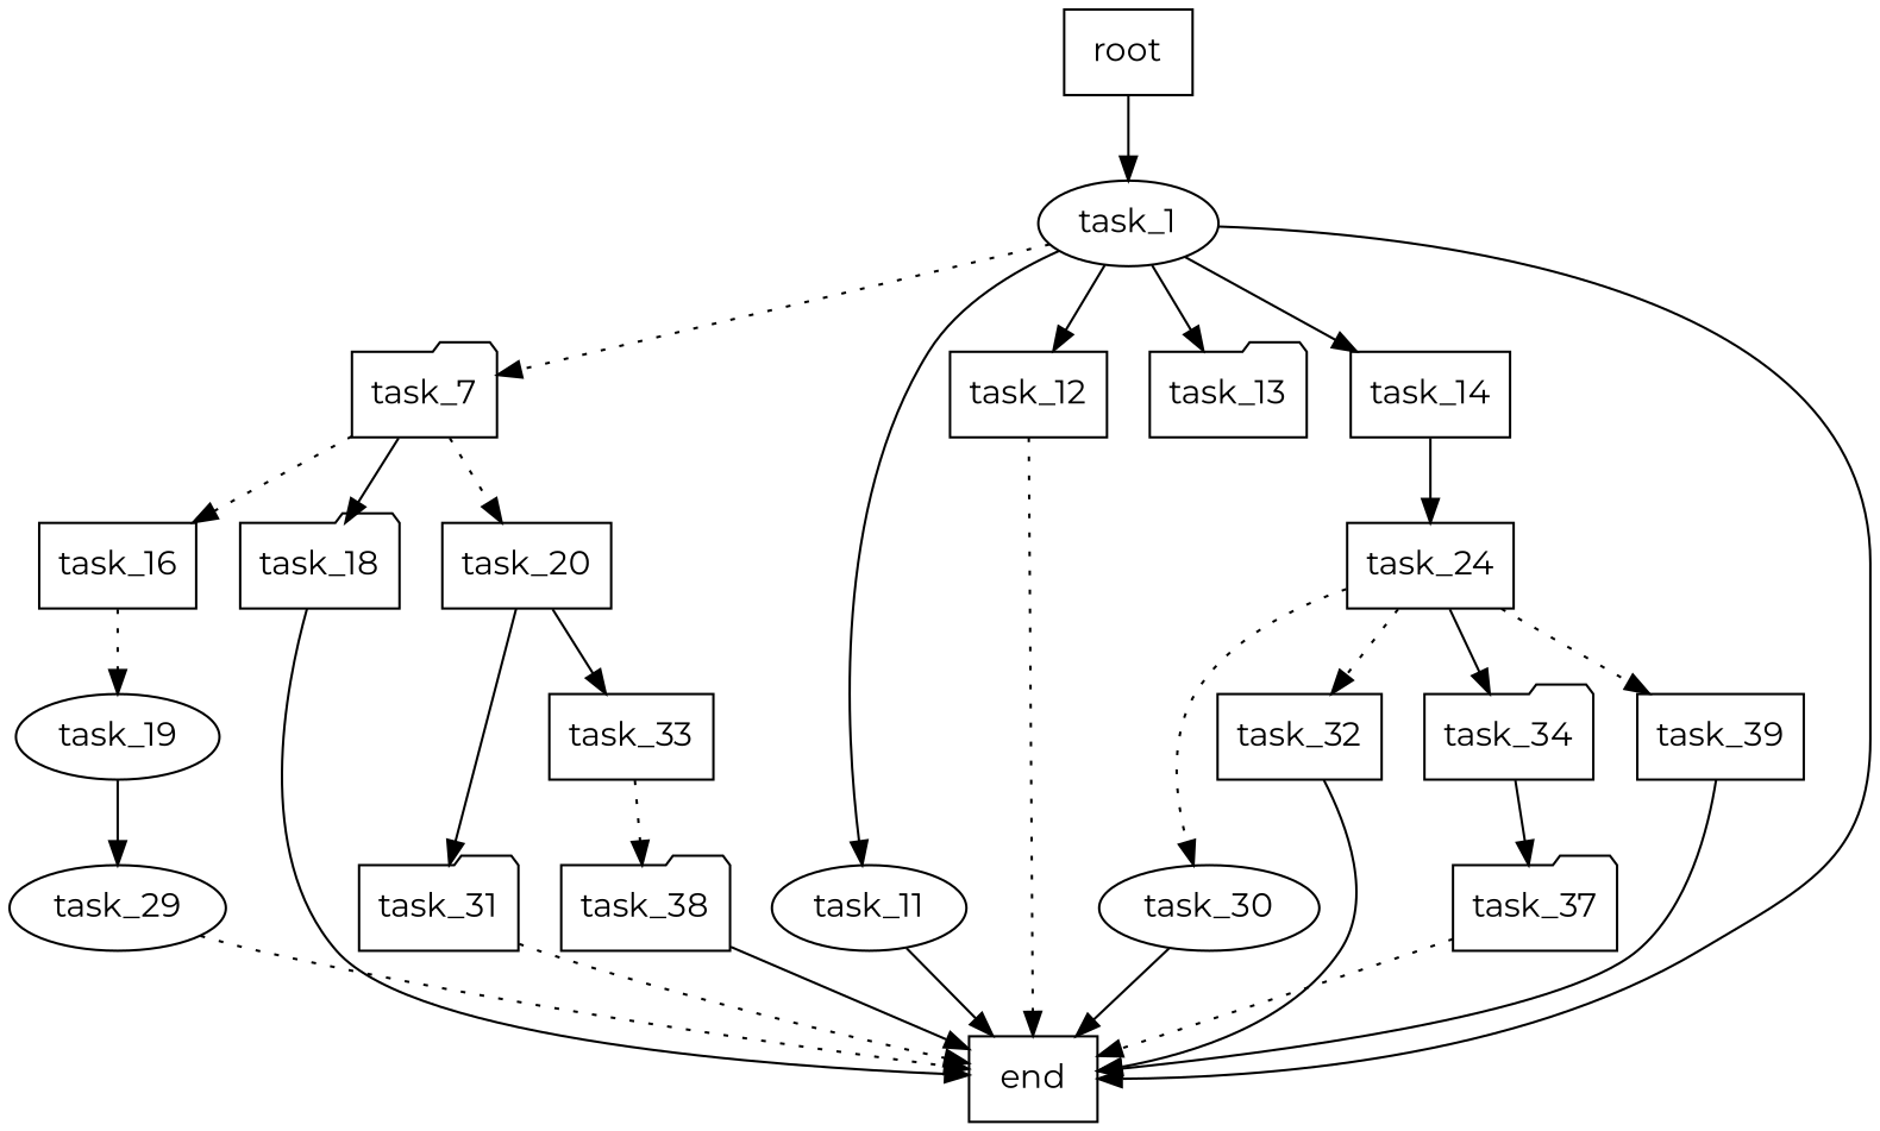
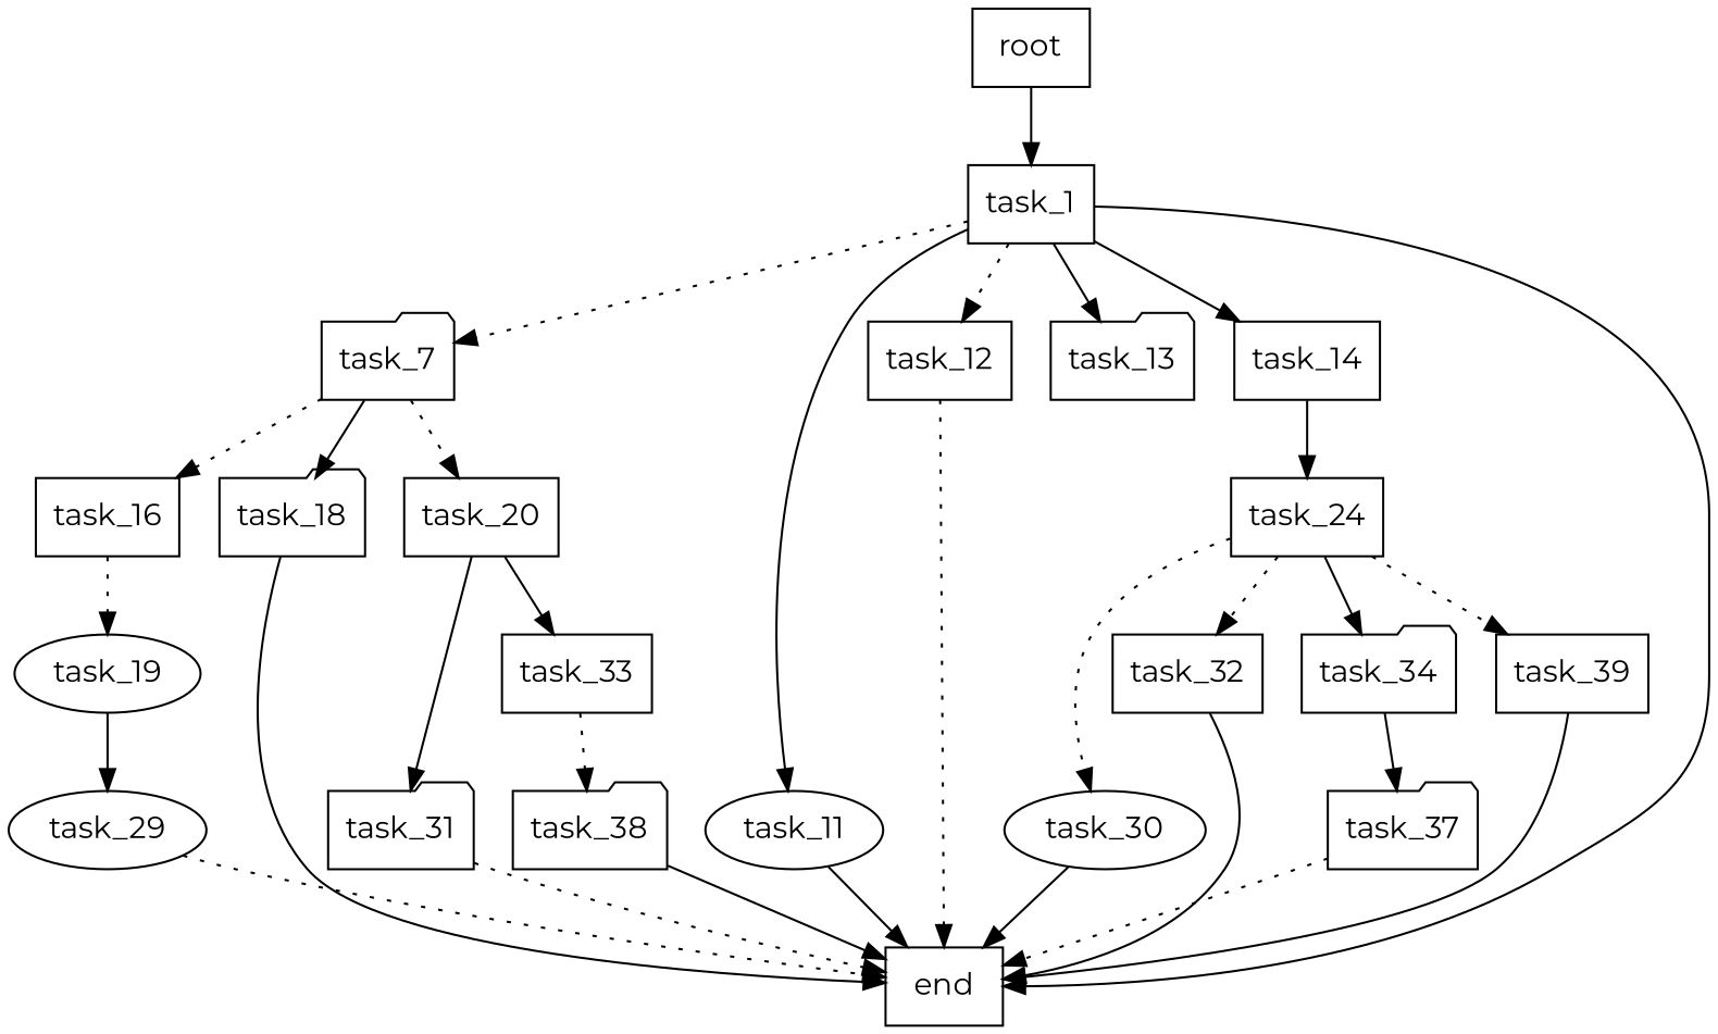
  digraph {
    fontname=Montserrat
    node [fontname=Montserrat shape=box]
    edge [fontname=Montserrat style=solid]
-   task_1 [shape=ellipse]
+   task_1
    root
    task_7 [shape=folder]
    task_11 [shape=ellipse]
    task_12
    task_13 [shape=folder]
    task_14
    end
    task_16
    task_18 [shape=folder]
    task_20
    task_24
    task_19 [shape=ellipse]
    task_31 [shape=folder]
    task_33
    task_30 [shape=ellipse]
    task_32
    task_34 [shape=folder]
    task_39
    task_29 [shape=ellipse]
    task_38 [shape=folder]
    task_37 [shape=folder]
    task_1 -> task_7 [style=dotted]
    task_1 -> task_11
-   task_1 -> task_12
+   task_1 -> task_12 [style=dotted]
    task_1 -> task_13
    task_1 -> task_14
    task_1 -> end
    root -> task_1
    task_7 -> task_16 [style=dotted]
    task_7 -> task_18
    task_7 -> task_20 [style=dotted]
    task_11 -> end
    task_12 -> end [style=dotted]
    task_14 -> task_24
    task_16 -> task_19 [style=dotted]
    task_18 -> end
    task_20 -> task_31
    task_20 -> task_33
    task_24 -> task_30 [style=dotted]
    task_24 -> task_32 [style=dotted]
    task_24 -> task_34
    task_24 -> task_39 [style=dotted]
    task_19 -> task_29
    task_31 -> end [style=dotted]
    task_33 -> task_38 [style=dotted]
    task_30 -> end
    task_32 -> end
    task_34 -> task_37
    task_39 -> end
    task_29 -> end [style=dotted]
    task_38 -> end
    task_37 -> end [style=dotted]
  }
